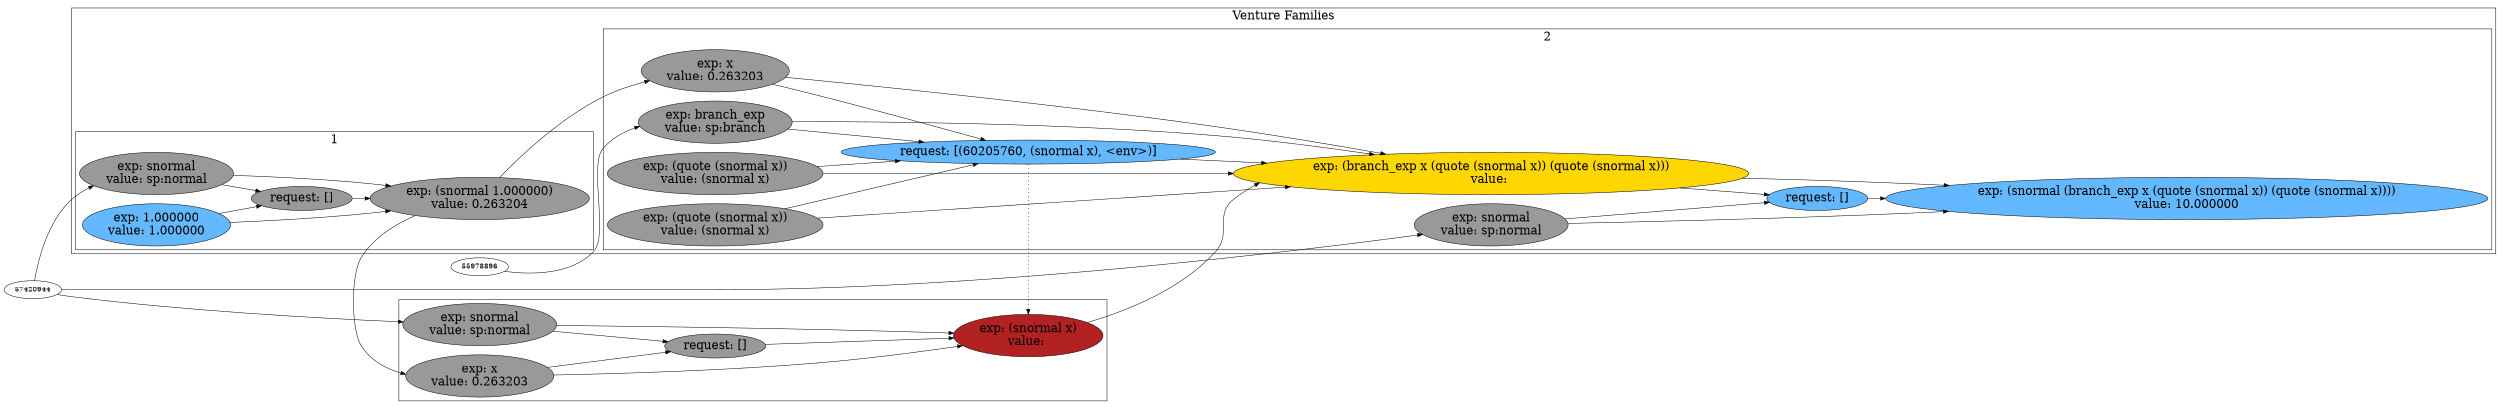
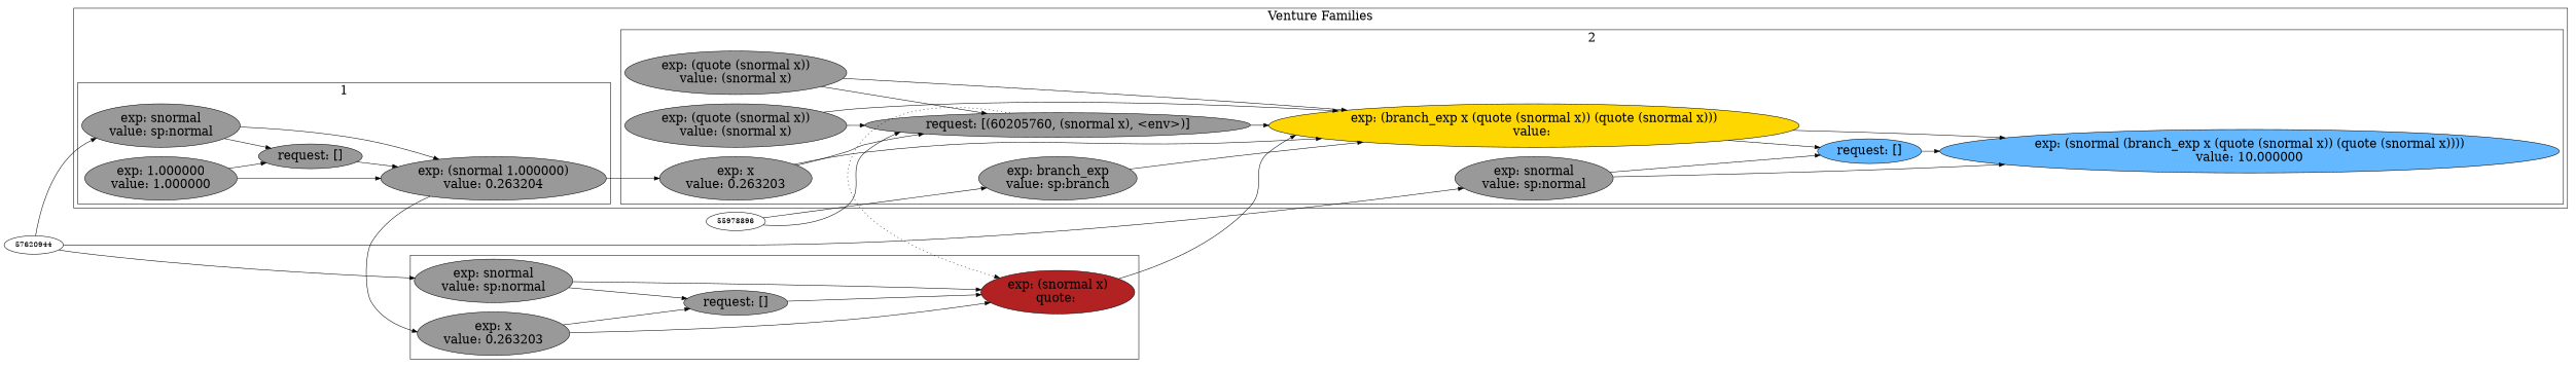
  digraph {
    fontsize=24
    rankdir=LR
    node [fillcolor=grey60 fontsize=24 shape=ellipse style=filled]
    edge [arrowhead=normal color=black constraint=true style=solid]
    n1 [label="exp: (snormal 1.000000)\nvalue: 0.263204"]
    n2 [label="request: []"]
    n3 [label="exp: snormal\nvalue: sp:normal"]
-   n4 [fillcolor=steelblue1 label="exp: 1.000000\nvalue: 1.000000"]
+   n4 [label="exp: 1.000000\nvalue: 1.000000"]
    n5 [fillcolor=steelblue1 label="exp: (snormal (branch_exp x (quote (snormal x)) (quote (snormal x))))\nvalue: 10.000000"]
    n6 [fillcolor=steelblue1 label="request: []"]
    n7 [label="exp: snormal\nvalue: sp:normal"]
    n8 [fillcolor=gold label="exp: (branch_exp x (quote (snormal x)) (quote (snormal x)))\nvalue: "]
-   n9 [fillcolor=steelblue1 label="request: [(60205760, (snormal x), <env>)]"]
+   n9 [label="request: [(60205760, (snormal x), <env>)]"]
    n10 [label="exp: branch_exp\nvalue: sp:branch"]
    n11 [label="exp: x\nvalue: 0.263203"]
    n12 [label="exp: (quote (snormal x))\nvalue: (snormal x)"]
    n13 [label="exp: (quote (snormal x))\nvalue: (snormal x)"]
-   n14 [fillcolor=firebrick label="exp: (snormal x)\nvalue: "]
+   n14 [fillcolor=firebrick label="exp: (snormal x)\nquote: "]
    n15 [label="request: []"]
    n16 [label="exp: snormal\nvalue: sp:normal"]
    n17 [label="exp: x\nvalue: 0.263203"]
-   57620944 [label=57420944 fillcolor="" fontsize="" shape="" style=""]
+   57620944 [fillcolor="" fontsize="" shape="" style=""]
    55978896 [fillcolor="" fontsize="" shape="" style=""]
    subgraph cluster_1 {
      label="Venture Families"
      subgraph cluster_2 {
        label=1
        n1
        n2
        n3
        n4
      }
      subgraph cluster_3 {
        label=2
        n5
        n6
        n7
        n8
        n9
        n10
        n11
        n12
        n13
      }
    }
    subgraph cluster_4 {
      n14
      n15
      n16
      n17
    }
    n1 -> n11
    n1 -> n17
    n2 -> n1
    n3 -> n1
    n3 -> n2
    n4 -> n1
    n4 -> n2
    n6 -> n5
    n7 -> n5
    n7 -> n6
    n8 -> n5
    n8 -> n6
    n9 -> n8
    n9 -> n14 [constraint=false style=dotted]
    n10 -> n8
-   n10 -> n9
+   55978896 -> n9
    n11 -> n8
    n11 -> n9
    n12 -> n8
    n12 -> n9
    n13 -> n8
    n13 -> n9
    n14 -> n8
    n15 -> n14
    n16 -> n14
    n16 -> n15
    n17 -> n14
    n17 -> n15
    57620944 -> n3
    57620944 -> n7
    57620944 -> n16
    55978896 -> n10
  }
